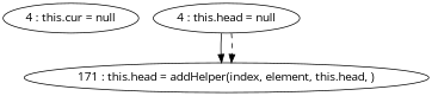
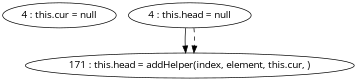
  digraph {
    fontname="Open Sans"
    node [fontname="Open Sans"]
    edge [fontname="Open Sans"]
    "4 : this.cur = null"
    "4 : this.head = null"
-   "171 : this.head = addHelper(index, element, this.head, )"
+   "171 : this.head = addHelper(index, element, this.head, )" [label="171 : this.head = addHelper(index, element, this.cur, )"]
    "4 : this.head = null" -> "171 : this.head = addHelper(index, element, this.head, )"
    "4 : this.head = null" -> "171 : this.head = addHelper(index, element, this.head, )" [style=dashed]
  }
